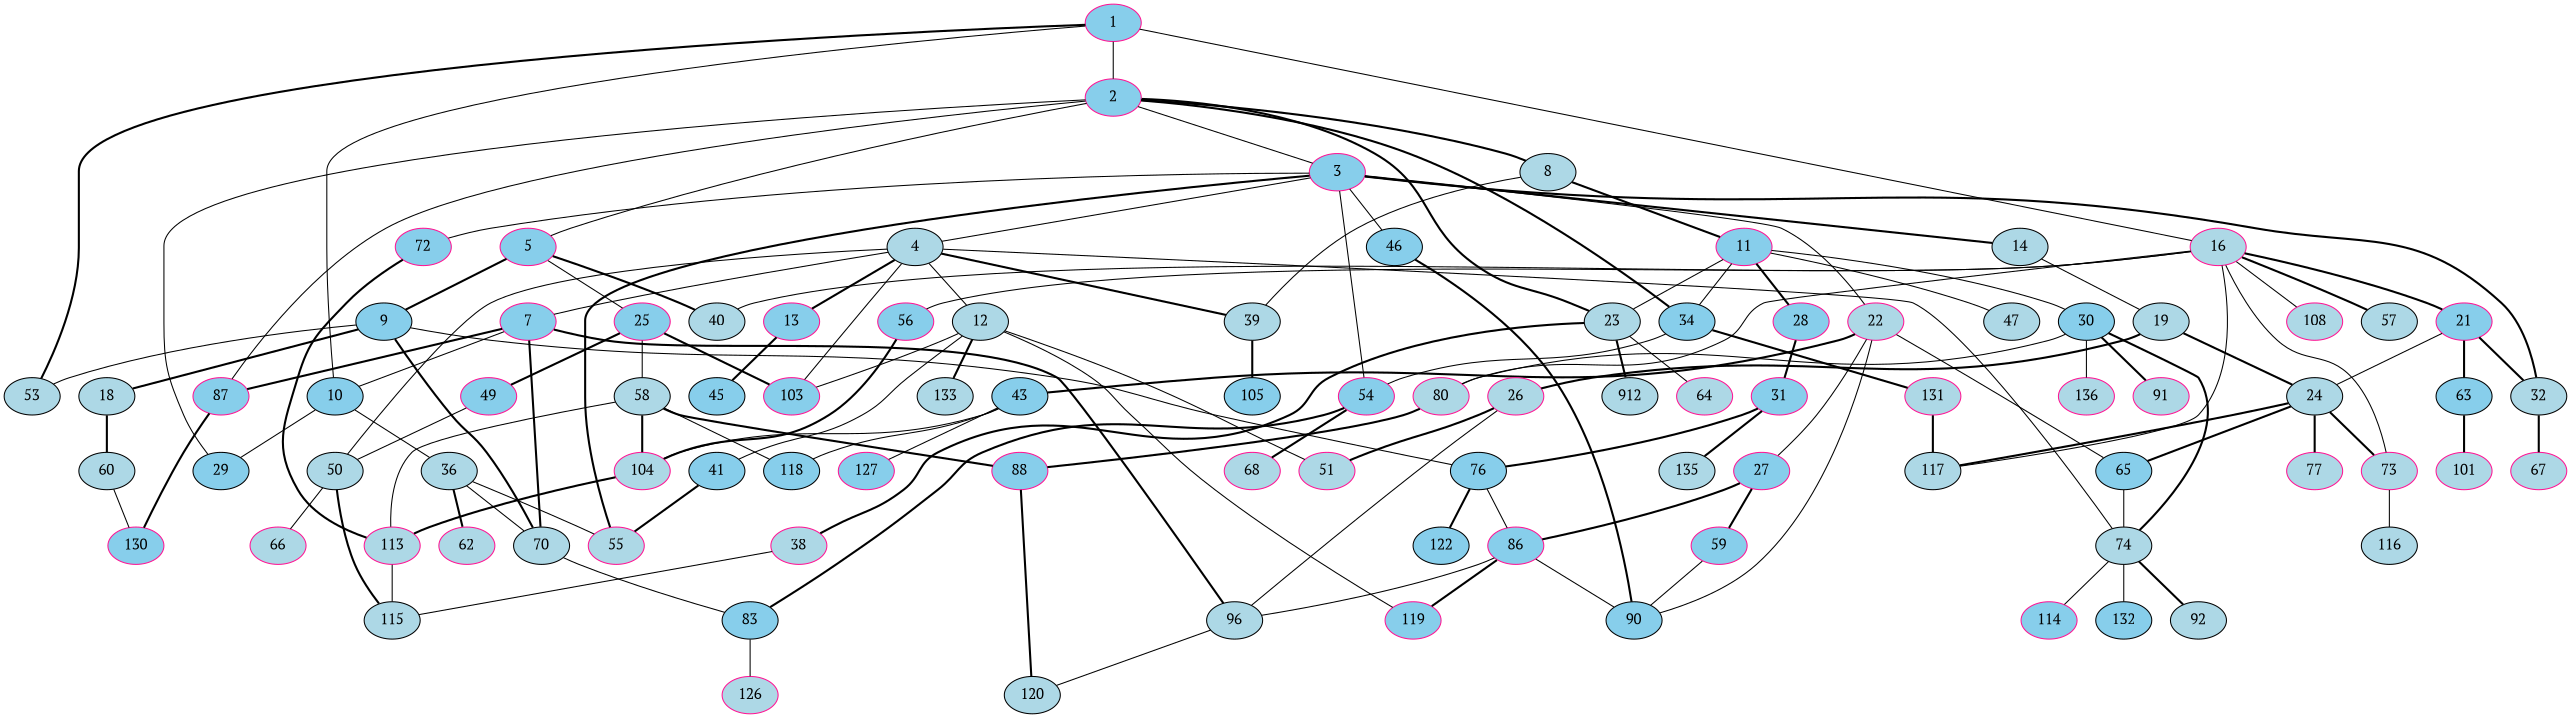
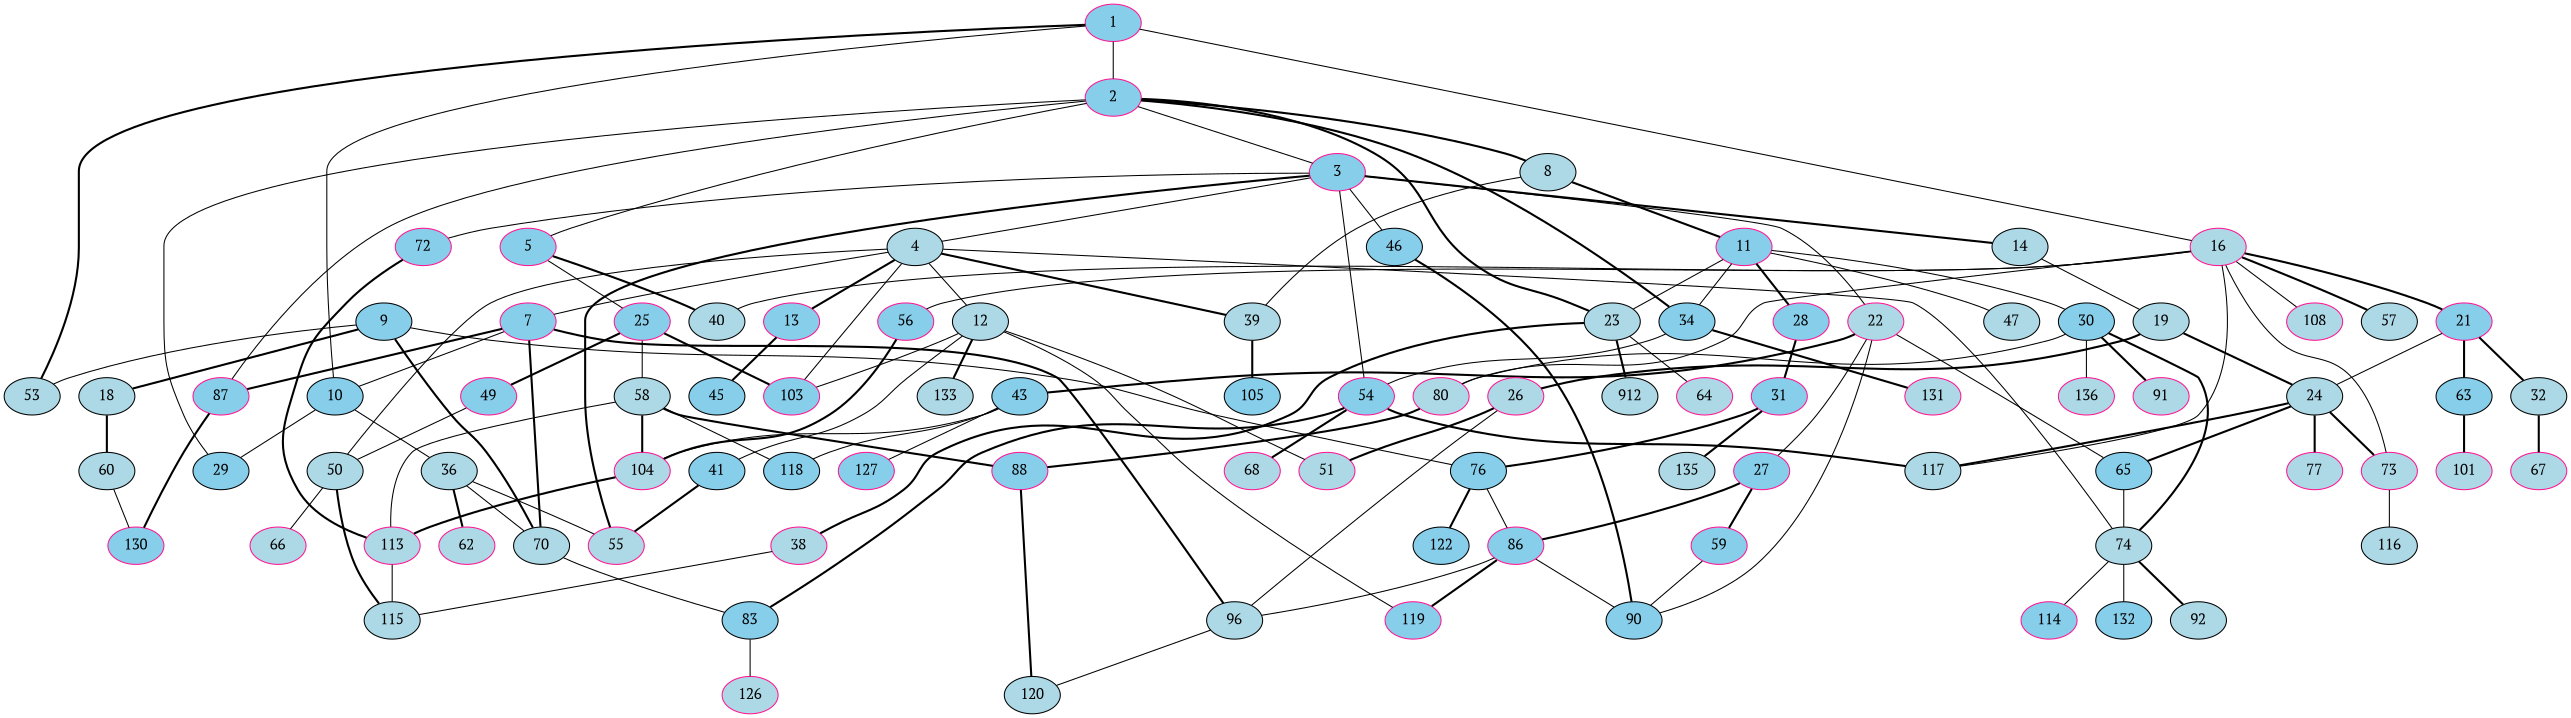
  graph {
    fontname="PT Serif"
    node [color=deeppink fillcolor=lightblue fontname="PT Serif" style=filled]
    edge [fontname="PT Serif" style=solid]
    1 [fillcolor=skyblue super="+33"]
    2 [fillcolor=skyblue super="+35"]
    10 [color=black fillcolor=skyblue super="+102"]
    16 [super="+20"]
    53 [color=black super="+75"]
    3 [fillcolor=skyblue super="+37"]
    5 [fillcolor=skyblue super="+107"]
    8 [color=black]
    23 [color=black]
    29 [color=black fillcolor=skyblue]
    34 [color=black fillcolor=skyblue super="+94"]
    87 [fillcolor=skyblue super="+99"]
    36 [color=black]
    40 [color=black super="+134"]
    21 [fillcolor=skyblue super="+42"]
    56 [fillcolor=skyblue]
    57 [color=black]
    73
    80 [super="+89"]
    108
    117 [color=black]
    4 [color=black super="+6"]
    14 [color=black]
    22 [super="+61"]
    32 [color=black super="+128"]
    46 [color=black fillcolor=skyblue]
    54 [fillcolor=skyblue super="+93"]
    55 [super="+79"]
    72 [fillcolor=skyblue]
    9 [color=black fillcolor=skyblue super="+123"]
    25 [fillcolor=skyblue super="+44"]
    39 [color=black super="+95"]
    11 [fillcolor=skyblue super="+15"]
    38 [super="+125"]
    64 [super="+110"]
    n36 [color=black label=912]
    131
    130 [fillcolor=skyblue]
    7 [fillcolor=skyblue super="+48"]
    12 [color=black super="+17"]
    13 [fillcolor=skyblue]
    50 [color=black super="+52"]
    74 [color=black super="+85"]
    103 [fillcolor=skyblue]
    19 [color=black]
    27 [fillcolor=skyblue]
    43 [color=black fillcolor=skyblue super="+81"]
    65 [color=black fillcolor=skyblue super="+84"]
    90 [color=black fillcolor=skyblue super="+106"]
    67
    68
    n52 [color=black fillcolor=skyblue label=83]
    113 [super="+129"]
    70 [color=black super="+137"]
    96 [color=black]
    41 [color=black fillcolor=skyblue]
    51 [super="+98"]
    119 [fillcolor=skyblue]
    133 [color=black]
    45 [color=black fillcolor=skyblue super="+69"]
    105 [color=black fillcolor=skyblue]
    115 [color=black]
    66
    92 [color=black]
    114 [fillcolor=skyblue]
    132 [color=black fillcolor=skyblue]
    18 [color=black super="+78"]
    76 [color=black fillcolor=skyblue super="+100"]
    49 [fillcolor=skyblue]
    58 [color=black super="+138"]
    120 [color=black]
    28 [fillcolor=skyblue]
    30 [color=black fillcolor=skyblue super="+71"]
    47 [color=black super="+97"]
    60 [color=black]
    86 [fillcolor=skyblue super="+124"]
    122 [color=black fillcolor=skyblue]
    62 [super="+83"]
    31 [fillcolor=skyblue]
    91 [super="+139"]
    136
    24 [color=black super="+141"]
    26 [super="+109"]
    63 [color=black fillcolor=skyblue]
    104 [super="+140"]
    116 [color=black]
    88 [fillcolor=skyblue]
    77
    101
    59 [fillcolor=skyblue super="+121"]
    118 [color=black fillcolor=skyblue]
    127 [fillcolor=skyblue]
    135 [color=black]
    126
    1 -- 2 [weight=2]
    1 -- 10
    1 -- 16
    1 -- 53 [style=bold]
    2 -- 3
    2 -- 5
    2 -- 8 [style=bold]
    2 -- 23 [style=bold]
    2 -- 29
    2 -- 34 [style=bold]
    2 -- 87
    10 -- 29
    10 -- 36
    16 -- 40
    16 -- 21 [style=bold]
    16 -- 56
    16 -- 57 [style=bold]
    16 -- 73
    16 -- 80
    16 -- 108
    16 -- 117
    3 -- 4
    3 -- 14 [style=bold]
    3 -- 22
-   3 -- 32 [style=bold]
    3 -- 46
    3 -- 54
    3 -- 55 [style=bold]
    3 -- 72
    5 -- 40 [style=bold]
-   5 -- 9 [style=bold]
    5 -- 25
    8 -- 39
    8 -- 11 [style=bold]
    23 -- 38 [style=bold]
    23 -- 64
    23 -- n36 [style=bold]
    34 -- 54
    34 -- 131 [style=bold]
    87 -- 130 [style=bold]
    36 -- 55
    36 -- 70
    36 -- 62 [style=bold]
    21 -- 32 [style=bold]
    21 -- 24
    21 -- 63 [style=bold]
    56 -- 104 [style=bold]
    73 -- 116
    80 -- 88 [style=bold]
    4 -- 39 [style=bold]
    4 -- 7
    4 -- 12
    4 -- 13 [style=bold]
    4 -- 50
    4 -- 74
    4 -- 103
    14 -- 19
    22 -- 27
    22 -- 43 [style=bold]
    22 -- 65
    22 -- 90
    32 -- 67 [style=bold]
    46 -- 90 [style=bold]
-   131 -- 117 [style=bold]
+   54 -- 117 [style=bold]
    54 -- 68 [style=bold]
    54 -- n52 [style=bold]
    72 -- 113 [style=bold]
    9 -- 53
    9 -- 70 [style=bold]
    9 -- 18 [style=bold]
    9 -- 76
    25 -- 103 [style=bold]
    25 -- 49 [style=bold]
    25 -- 58
    39 -- 105 [style=bold]
    11 -- 23
    11 -- 34
    11 -- 28 [style=bold]
    11 -- 30
    11 -- 47
    38 -- 115
    7 -- 10
    7 -- 87 [style=bold]
    7 -- 70 [style=bold]
    7 -- 96 [style=bold]
    12 -- 103
    12 -- 41
    12 -- 51
    12 -- 119
    12 -- 133 [style=bold]
    13 -- 45 [style=bold]
    50 -- 115 [style=bold]
    50 -- 66
    74 -- 92 [style=bold]
    74 -- 114
    74 -- 132
    19 -- 24 [style=bold]
    19 -- 26 [style=bold]
    27 -- 86 [style=bold]
    27 -- 59 [style=bold]
    43 -- 104
    43 -- 118
    43 -- 127
    65 -- 74
    n52 -- 126
    113 -- 115
    70 -- n52
    96 -- 120
    41 -- 55 [style=bold]
    18 -- 60 [style=bold]
    76 -- 86
    76 -- 122 [style=bold]
    49 -- 50
    58 -- 113
    58 -- 104 [style=bold]
    58 -- 88 [style=bold]
    58 -- 118
    28 -- 31 [style=bold]
    30 -- 80
    30 -- 74 [style=bold]
    30 -- 91 [style=bold]
    30 -- 136
    60 -- 130
    86 -- 90
    86 -- 96
    86 -- 119 [style=bold]
    31 -- 76 [style=bold]
    31 -- 135 [style=bold]
    24 -- 73 [style=bold]
    24 -- 117 [style=bold]
    24 -- 65 [style=bold]
    24 -- 77 [style=bold]
    26 -- 96
    26 -- 51 [style=bold]
    63 -- 101 [style=bold]
    104 -- 113 [style=bold]
    88 -- 120 [style=bold]
    59 -- 90
  }
